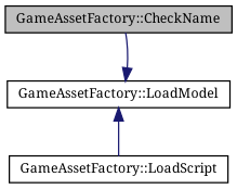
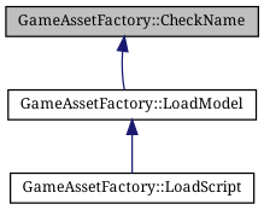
  digraph {
    fontname="Noto Serif"
    rankdir=TB
    node [color=black fillcolor=white fontname="Noto Serif" fontsize=10 shape=record style=filled]
    edge [color=midnightblue dir=back fontname="Noto Serif" fontsize=10 labelfontname=Helvetica labelfontsize=10 style=solid]
    n1 [fillcolor=grey75 fontcolor=black height=0.2 label="GameAssetFactory::CheckName" width=0.4]
    n2 [height=0.2 label="GameAssetFactory::LoadModel" width=0.4]
    n3 [height=0.2 label="GameAssetFactory::LoadScript" width=0.4]
-   n2 -> n1
+   n1 -> n2
    n2 -> n3
  }
